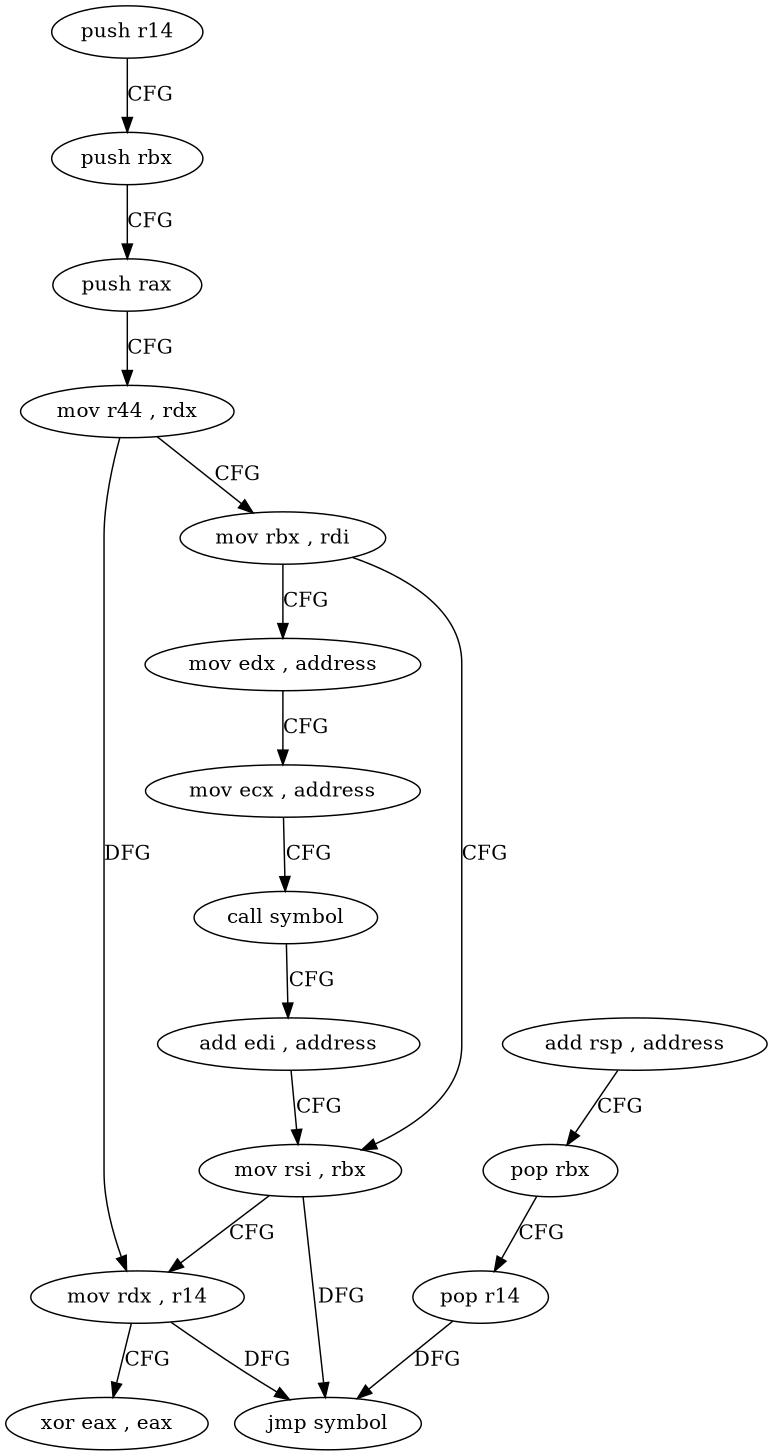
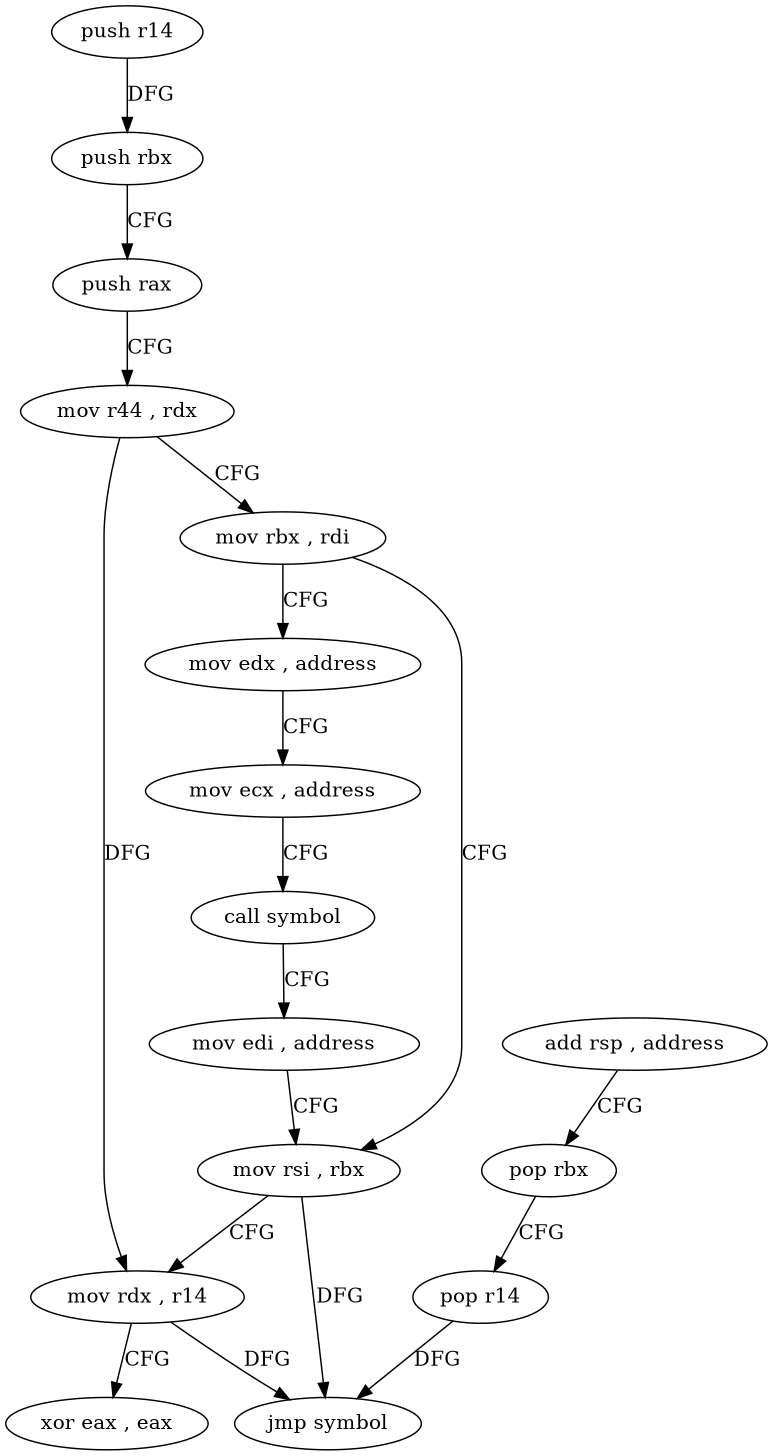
  digraph {
    n1 [label="push r14"]
    n2 [label="push rbx"]
    n3 [label="push rax"]
    n4 [label="mov r44 , rdx"]
    n5 [label="mov rbx , rdi"]
    n6 [label="mov rdx , r14"]
    n7 [label="mov edx , address"]
    n8 [label="mov rsi , rbx"]
    n9 [label="jmp symbol"]
    n10 [label="xor eax , eax"]
    n11 [label="mov ecx , address"]
    n12 [label="call symbol"]
-   n13 [label="add edi , address"]
+   n13 [label="mov edi , address"]
    n14 [label="add rsp , address"]
    n15 [label="pop rbx"]
    n16 [label="pop r14"]
-   n1 -> n2 [label=CFG]
+   n1 -> n2 [label=DFG]
    n2 -> n3 [label=CFG]
    n3 -> n4 [label=CFG]
    n4 -> n5 [label=CFG]
    n4 -> n6 [label=DFG]
    n5 -> n7 [label=CFG]
    n5 -> n8 [label=CFG]
    n6 -> n9 [label=DFG]
    n6 -> n10 [label=CFG]
    n7 -> n11 [label=CFG]
    n8 -> n6 [label=CFG]
    n8 -> n9 [label=DFG]
    n11 -> n12 [label=CFG]
    n12 -> n13 [label=CFG]
    n13 -> n8 [label=CFG]
    n14 -> n15 [label=CFG]
    n15 -> n16 [label=CFG]
    n16 -> n9 [label=DFG]
  }
